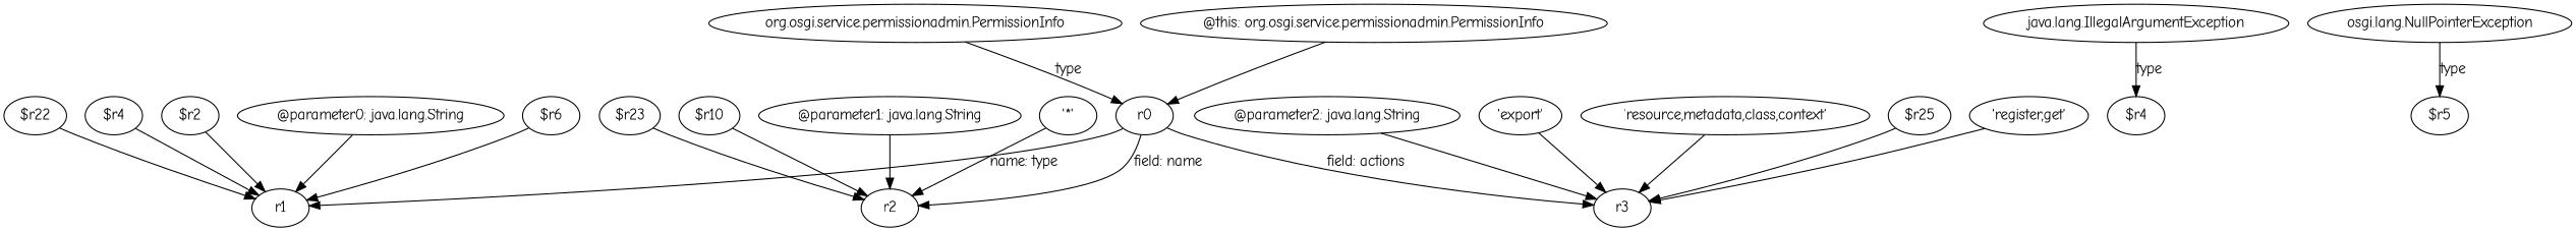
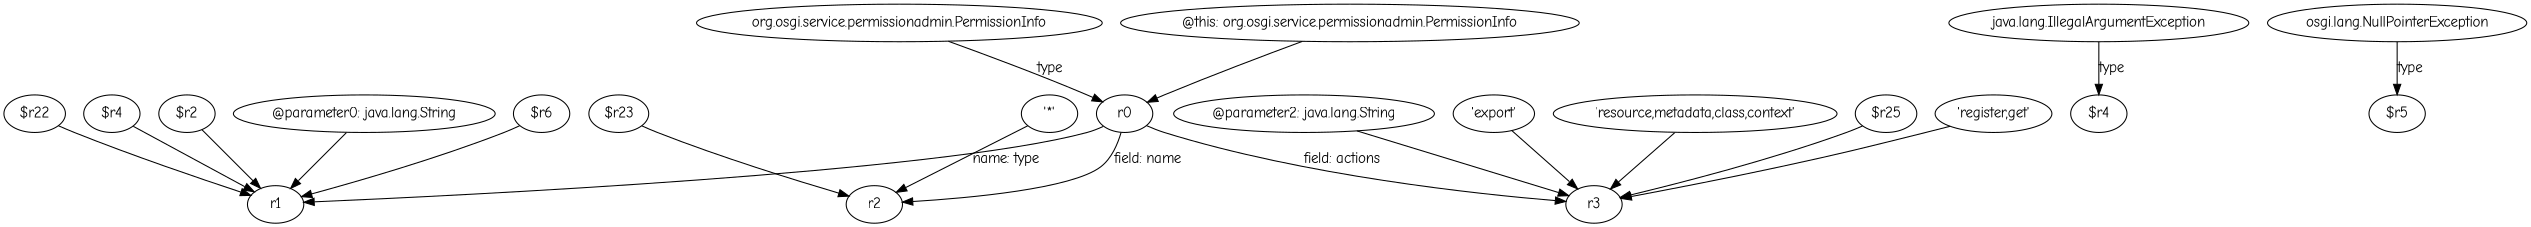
  digraph {
    fontname="Comic Neue"
    node [fontname="Comic Neue"]
    edge [fontname="Comic Neue"]
    n1 [label="$r25"]
    n2 [label=r3]
    n3 [label="org.osgi.service.permissionadmin.PermissionInfo"]
    n4 [label=r0]
    n5 [label=r1]
    n6 [label=r2]
    n7 [label="$r4"]
-   n8 [label="@parameter1: java.lang.String"]
    n9 [label="$r2"]
-   n10 [label="$r10"]
    n11 [label="'*'"]
    n12 [label="@parameter0: java.lang.String"]
    n13 [label="@this: org.osgi.service.permissionadmin.PermissionInfo"]
    n14 [label="$r6"]
    n15 [label="'register,get'"]
    n16 [label="$r23"]
    n17 [label="$r22"]
    n18 [label="java.lang.IllegalArgumentException"]
    n19 [label="$r4"]
    n20 [label="@parameter2: java.lang.String"]
    n21 [label="'export'"]
    n22 [label="'resource,metadata,class,context'"]
    n23 [label="osgi.lang.NullPointerException"]
    n24 [label="$r5"]
    n1 -> n2
    n3 -> n4 [label=type]
    n4 -> n2 [label="field: actions"]
    n4 -> n5 [label="name: type"]
    n4 -> n6 [label="field: name"]
    n7 -> n5
-   n8 -> n6
    n9 -> n5
-   n10 -> n6
    n11 -> n6
    n12 -> n5
    n13 -> n4
    n14 -> n5
    n15 -> n2
    n16 -> n6
    n17 -> n5
    n18 -> n19 [label=type]
    n20 -> n2
    n21 -> n2
    n22 -> n2
    n23 -> n24 [label=type]
  }
